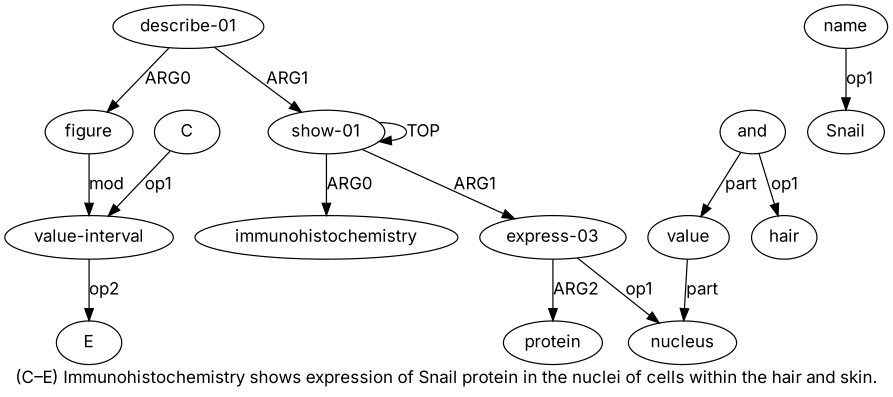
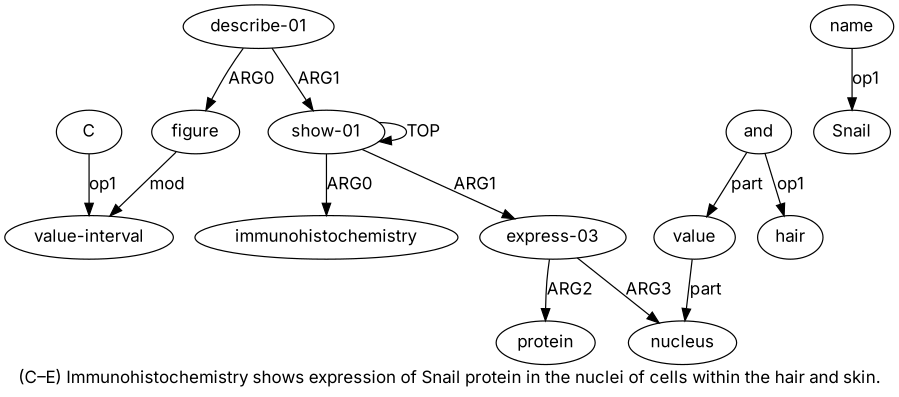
  digraph {
    fontname=Inter
    label="(C–E) Immunohistochemistry shows expression of Snail protein in the nuclei of cells within the hair and skin."
    node [color=black fontname=Inter]
    edge [color=black fontname=Inter gold_label=op1 test_label=op1]
-   n1 [gold_ind=14 gold_label=E label=E test_ind=14 test_label=E]
    n2 [gold_ind=11 gold_label=figure label=figure test_ind=11 test_label=figure]
    n3 [gold_ind=12 gold_label="value-interval" label="value-interval" test_ind=12 test_label="value-interval"]
    n4 [gold_ind=13 gold_label=C label=C test_ind=13 test_label=C]
    n5 [gold_ind=10 gold_label="describe-01" label="describe-01" test_ind=10 test_label="describe-01"]
    n6 [gold_ind=0 gold_label="show-01" label="show-01" test_ind=0 test_label="show-01"]
    n7 [gold_ind=1 gold_label=immunohistochemistry label=immunohistochemistry test_ind=1 test_label=immunohistochemistry]
    n8 [gold_ind=2 gold_label="express-03" label="express-03" test_ind=2 test_label="express-03"]
    n9 [gold_ind=3 gold_label=protein label=protein test_ind=3 test_label=protein]
    n10 [gold_ind=5 gold_label=nucleus label=nucleus test_ind=5 test_label=nucleus]
    n11 [gold_ind=-1 gold_label=Snail label=Snail test_ind=-1 test_label=Snail]
    n12 [gold_ind=4 gold_label=name label=name test_ind=4 test_label=name]
    n13 [gold_ind=7 gold_label=and label=and test_ind=7 test_label=and]
    n14 [gold_ind=6 gold_label=cell label=value test_ind=6 test_label=cell]
    n15 [gold_ind=8 gold_label=hair label=hair test_ind=8 test_label=hair]
    n2 -> n3 [gold_label=mod label=mod test_label=mod]
-   n3 -> n1 [gold_label=op2 label=op2 test_label=op2]
    n4 -> n3 [label=op1]
    n5 -> n2 [gold_label=ARG0 label=ARG0 test_label=ARG0]
    n5 -> n6 [gold_label=ARG1 label=ARG1 test_label=ARG1]
    n6 -> n6 [gold_label=TOP label=TOP test_label=TOP]
    n6 -> n7 [gold_label=ARG0 label=ARG0 test_label=ARG0]
    n6 -> n8 [gold_label=ARG1 label=ARG1 test_label=ARG1]
    n8 -> n9 [gold_label=ARG2 label=ARG2 test_label=ARG2]
-   n8 -> n10 [gold_label=ARG3 label=op1 test_label=ARG3]
+   n8 -> n10 [gold_label=ARG3 label=ARG3 test_label=ARG3]
    n12 -> n11 [label=op1]
    n13 -> n14 [gold_label=part label=part test_label=part]
    n13 -> n15 [label=op1]
    n14 -> n10 [gold_label=part label=part test_label=part]
  }
